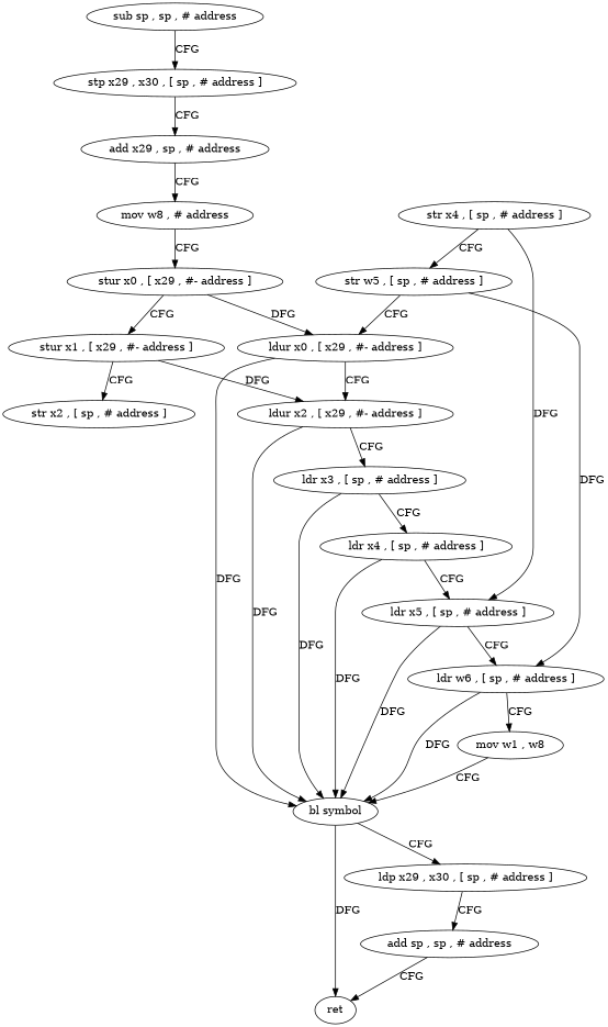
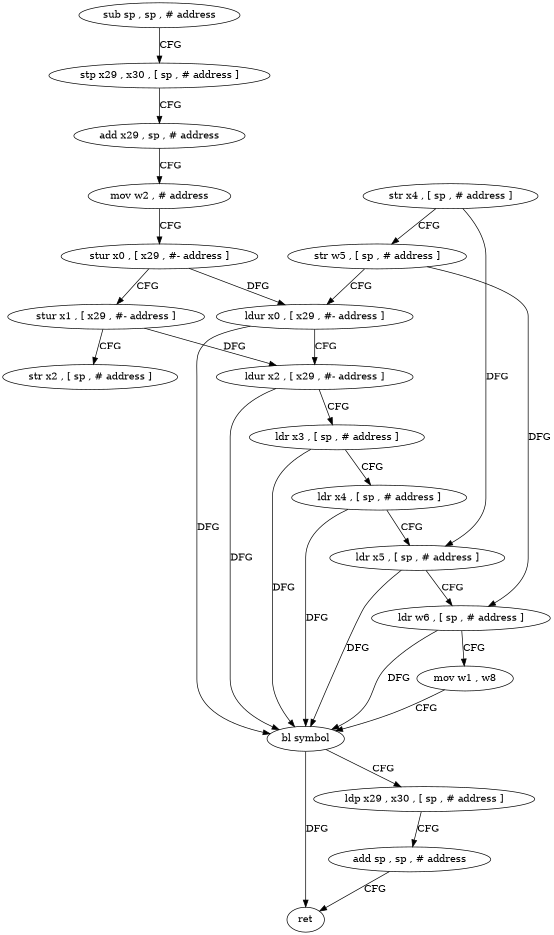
  digraph {
    n1 [label="sub sp , sp , # address"]
    n2 [label="stp x29 , x30 , [ sp , # address ]"]
    n3 [label="add x29 , sp , # address"]
-   n4 [label="mov w8 , # address"]
+   n4 [label="mov w2 , # address"]
    n5 [label="stur x0 , [ x29 , #- address ]"]
    n6 [label="stur x1 , [ x29 , #- address ]"]
    n7 [label="ldur x0 , [ x29 , #- address ]"]
    n8 [label="str x2 , [ sp , # address ]"]
    n9 [label="ldur x2 , [ x29 , #- address ]"]
    n10 [label="bl symbol"]
    n11 [label="ldr x3 , [ sp , # address ]"]
    n12 [label="ldr x4 , [ sp , # address ]"]
    n13 [label="str x4 , [ sp , # address ]"]
    n14 [label="str w5 , [ sp , # address ]"]
    n15 [label="ldr x5 , [ sp , # address ]"]
    n16 [label="ldr w6 , [ sp , # address ]"]
    n17 [label="mov w1 , w8"]
    n18 [label="ldp x29 , x30 , [ sp , # address ]"]
    n19 [label=ret]
    n20 [label="add sp , sp , # address"]
    n1 -> n2 [label=CFG]
    n2 -> n3 [label=CFG]
    n3 -> n4 [label=CFG]
    n4 -> n5 [label=CFG]
    n5 -> n6 [label=CFG]
    n5 -> n7 [label=DFG]
    n6 -> n8 [label=CFG]
    n6 -> n9 [label=DFG]
    n7 -> n9 [label=CFG]
    n7 -> n10 [label=DFG]
    n9 -> n10 [label=DFG]
    n9 -> n11 [label=CFG]
    n10 -> n18 [label=CFG]
    n10 -> n19 [label=DFG]
    n11 -> n10 [label=DFG]
    n11 -> n12 [label=CFG]
    n12 -> n10 [label=DFG]
    n12 -> n15 [label=CFG]
    n13 -> n14 [label=CFG]
    n13 -> n15 [label=DFG]
    n14 -> n7 [label=CFG]
    n14 -> n16 [label=DFG]
    n15 -> n10 [label=DFG]
    n15 -> n16 [label=CFG]
    n16 -> n10 [label=DFG]
    n16 -> n17 [label=CFG]
    n17 -> n10 [label=CFG]
    n18 -> n20 [label=CFG]
    n20 -> n19 [label=CFG]
  }
